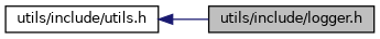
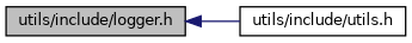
  digraph {
    rankdir=LR
    node [color=black fontname=Helvetica fontsize=10 shape=record style=filled]
    n1 [fillcolor=grey75 fontcolor=black height=0.2 label="utils/include/logger.h" width=0.4]
    n2 [fillcolor=white height=0.2 label="utils/include/utils.h" width=0.4]
-   n2 -> n1 [color=midnightblue dir=back fontname=Helvetica fontsize=10 labelfontname=Helvetica labelfontsize=10 style=solid]
+   n1 -> n2 [color=midnightblue dir=back fontname=Helvetica fontsize=10 labelfontname=Helvetica labelfontsize=10 style=solid]
  }
